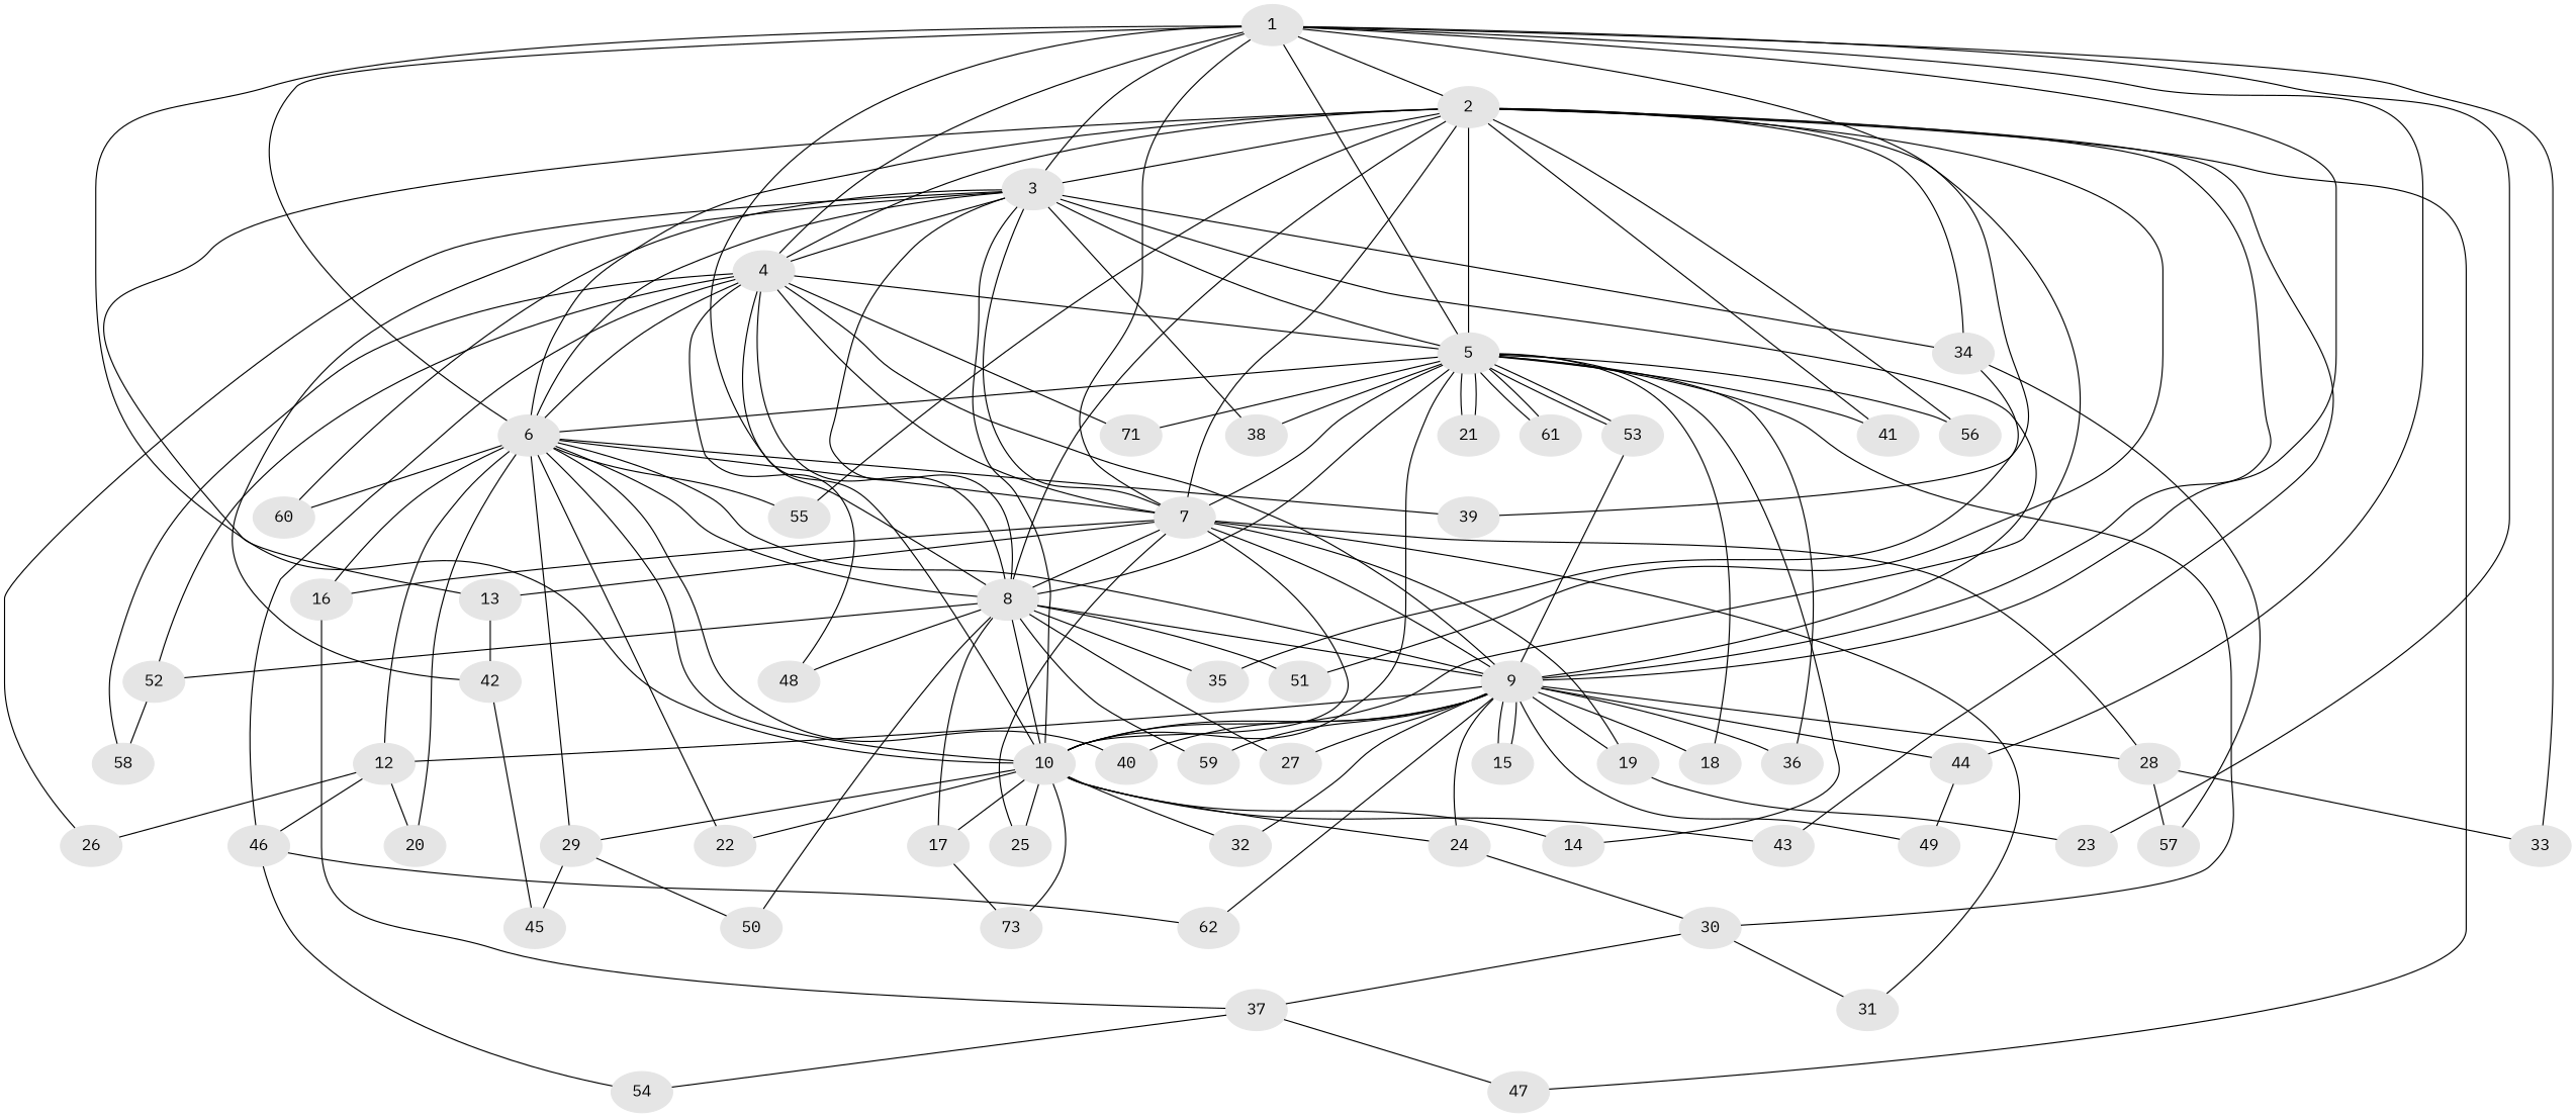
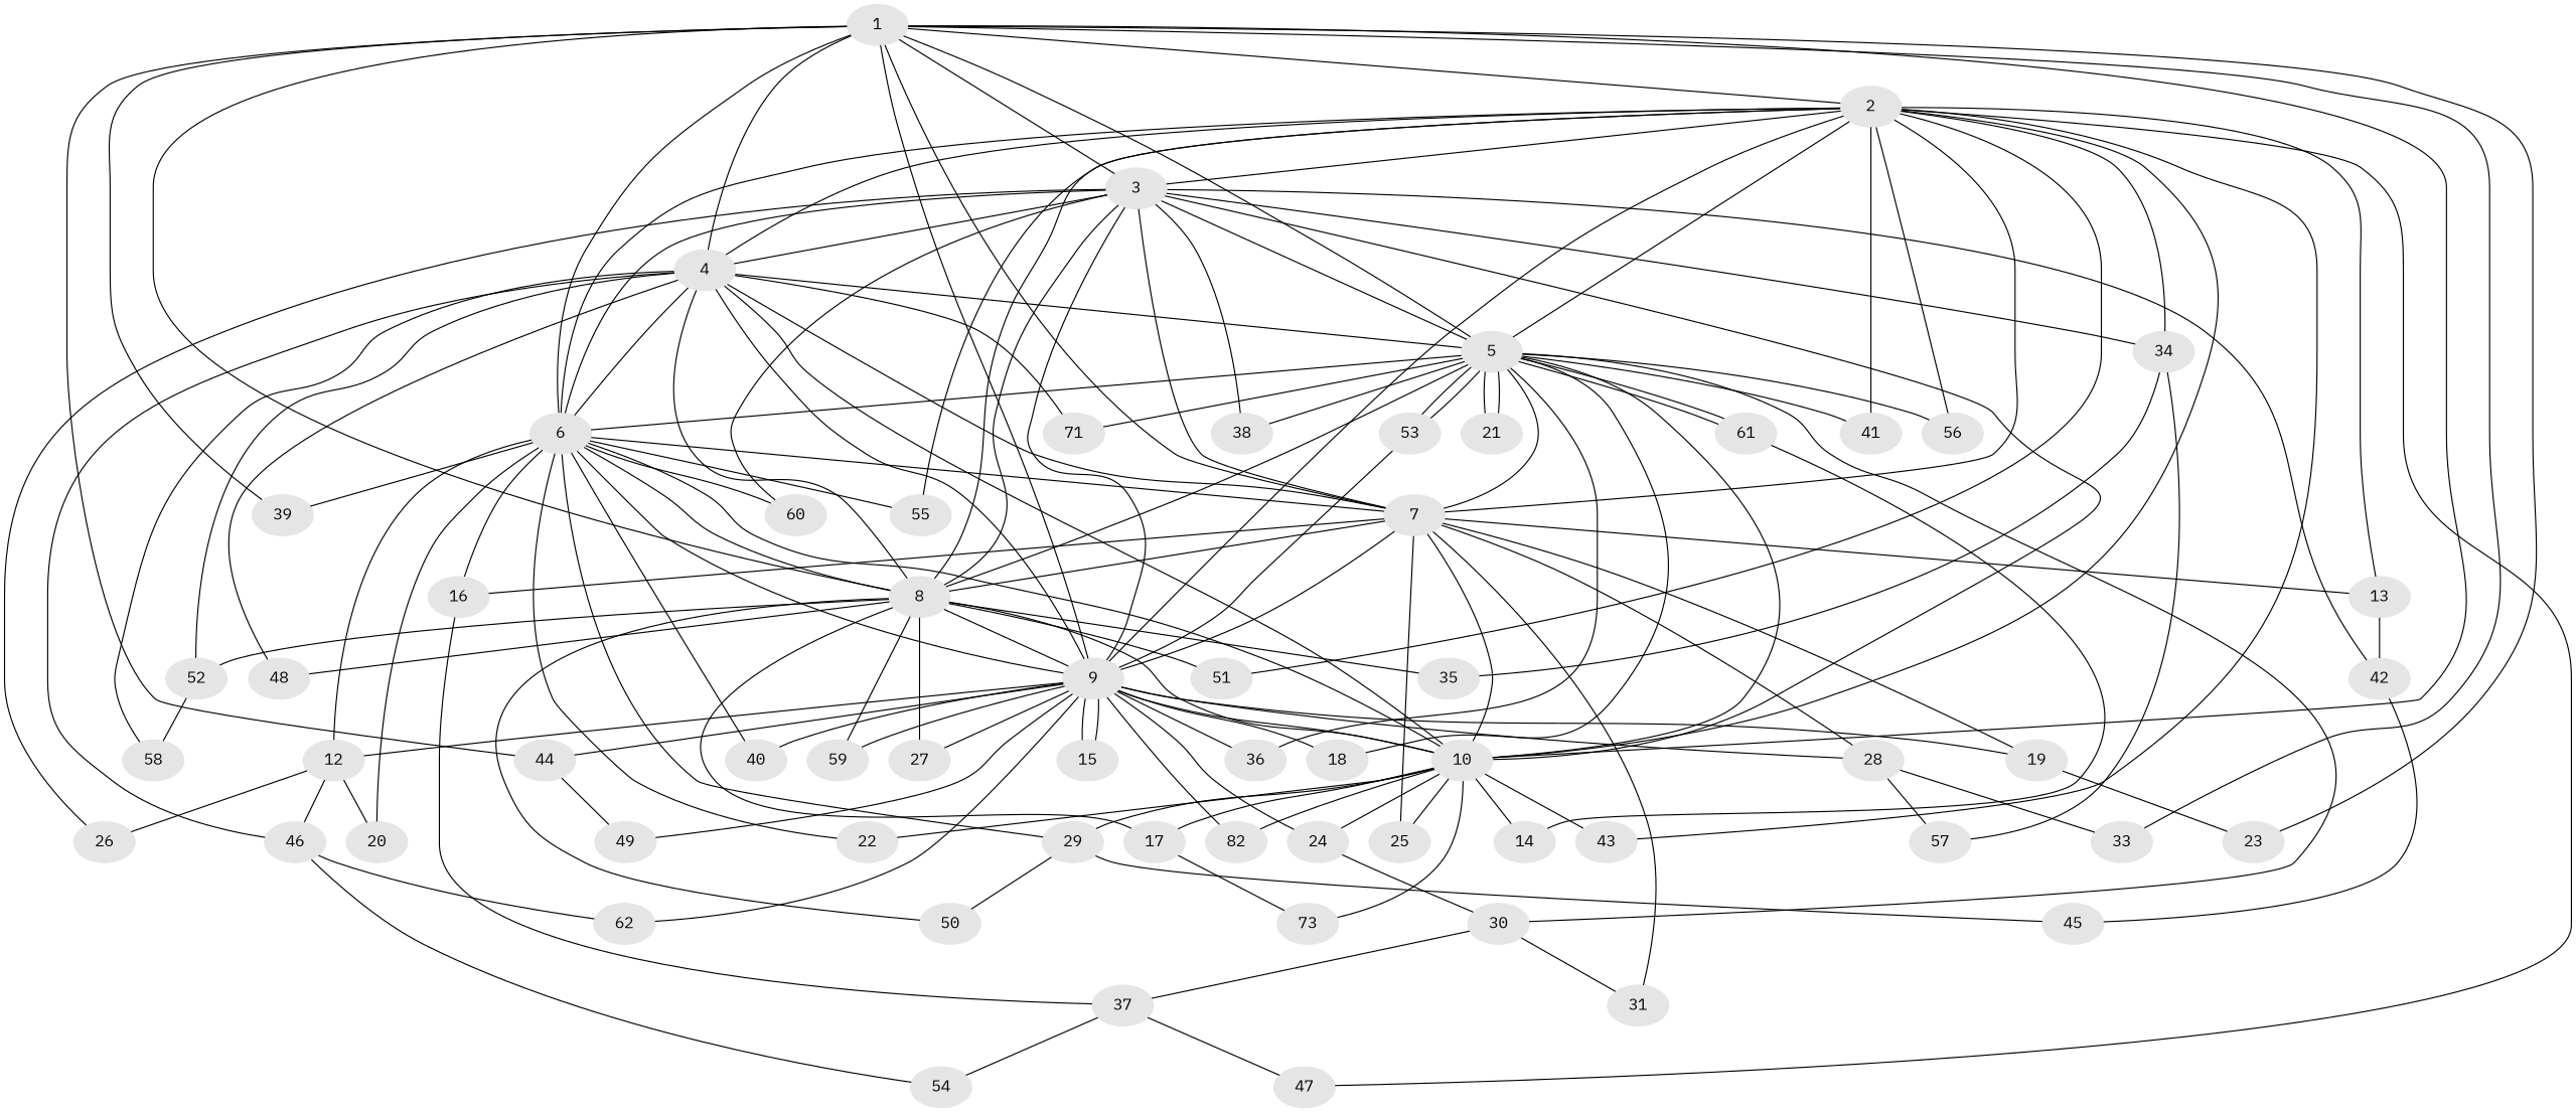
  graph {
    fontname="IBM Plex Mono"
    node [color=gray90 fontname="IBM Plex Mono" style=filled]
    edge [fontname="IBM Plex Mono"]
    1
    2
    3
    4
    5
    6
    7
    8
    9
    10
    23
    33
    39
    44
    13
    34
    41
    43
    47
    51
    55
    56
    26
    38
    42
    60
    n27 [label=71]
    46
    48
    52
    58
    14
    18
    21
    30
    36
    53
    61
    12
    16
    20
    22
    29
    40
    19
    25
    28
    31
    17
    27
    35
    50
    59
    15
    24
-   32
+   32 [label=82]
    49
    62
    n59 [label=73]
    57
    45
    54
    37
    1 -- 2
    1 -- 3
    1 -- 4
    1 -- 5
    1 -- 6
    1 -- 7
    1 -- 8
    1 -- 9
    1 -- 10
    1 -- 23
    1 -- 33
    1 -- 39
    1 -- 44
    2 -- 3
    2 -- 4
    2 -- 5
    2 -- 6
    2 -- 7
    2 -- 8
    2 -- 9
    2 -- 10
    2 -- 13
    2 -- 34
    2 -- 41
    2 -- 43
    2 -- 47
    2 -- 51
    2 -- 55
    2 -- 56
    3 -- 4
    3 -- 5
    3 -- 6
    3 -- 7
    3 -- 8
    3 -- 9
    3 -- 10
    3 -- 34
    3 -- 26
    3 -- 38
    3 -- 42
    3 -- 60
    4 -- 5
    4 -- 6
    4 -- 7
    4 -- 8
    4 -- 9
    4 -- 10
    4 -- n27
    4 -- 46
    4 -- 48
    4 -- 52
    4 -- 58
    5 -- 6
    5 -- 7
    5 -- 8
    5 -- 10
    5 -- 41
    5 -- 56
    5 -- 38
    5 -- n27
-   5 -- 14
+   61 -- 14
    5 -- 18
    5 -- 21
    5 -- 21
    5 -- 30
    5 -- 36
    5 -- 53
    5 -- 53
    5 -- 61
    5 -- 61
    6 -- 7
    6 -- 8
    6 -- 9
    6 -- 10
    6 -- 39
    6 -- 55
    6 -- 60
    6 -- 12
    6 -- 16
    6 -- 20
    6 -- 22
    6 -- 29
    6 -- 40
    7 -- 8
    7 -- 9
    7 -- 10
    7 -- 13
    7 -- 16
    7 -- 19
    7 -- 25
    7 -- 28
    7 -- 31
    8 -- 9
    8 -- 10
    8 -- 51
    8 -- 48
    8 -- 52
    8 -- 17
    8 -- 27
    8 -- 35
    8 -- 50
    8 -- 59
    9 -- 10
    9 -- 44
    9 -- 18
    9 -- 36
    9 -- 12
    9 -- 40
    9 -- 19
    9 -- 28
    9 -- 27
    9 -- 59
    9 -- 15
    9 -- 15
    9 -- 24
    9 -- 32
    9 -- 49
    9 -- 62
    10 -- 43
    10 -- 14
    10 -- 22
    10 -- 29
    10 -- 25
    10 -- 17
    10 -- 24
    10 -- 32
    10 -- n59
    44 -- 49
    13 -- 42
    34 -- 35
    34 -- 57
    42 -- 45
    46 -- 62
    46 -- 54
    52 -- 58
    30 -- 31
    30 -- 37
    53 -- 9
    12 -- 26
    12 -- 46
    12 -- 20
    16 -- 37
    29 -- 50
    29 -- 45
    19 -- 23
    28 -- 33
    28 -- 57
    17 -- n59
    24 -- 30
    37 -- 47
    37 -- 54
  }
